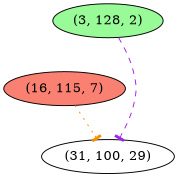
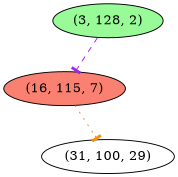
  digraph {
    node [style=filled]
    edge [arrowhead=tee]
    "(3, 128, 2)" [fillcolor=palegreen]
    "(16, 115, 7)" [fillcolor=salmon]
    n3 [fillcolor=white label="(31, 100, 29)"]
-   "(3, 128, 2)" -> n3 [color=purple style=dashed]
+   "(3, 128, 2)" -> "(16, 115, 7)" [color=purple style=dashed]
    "(16, 115, 7)" -> n3 [color=darkorange style=dotted]
  }
